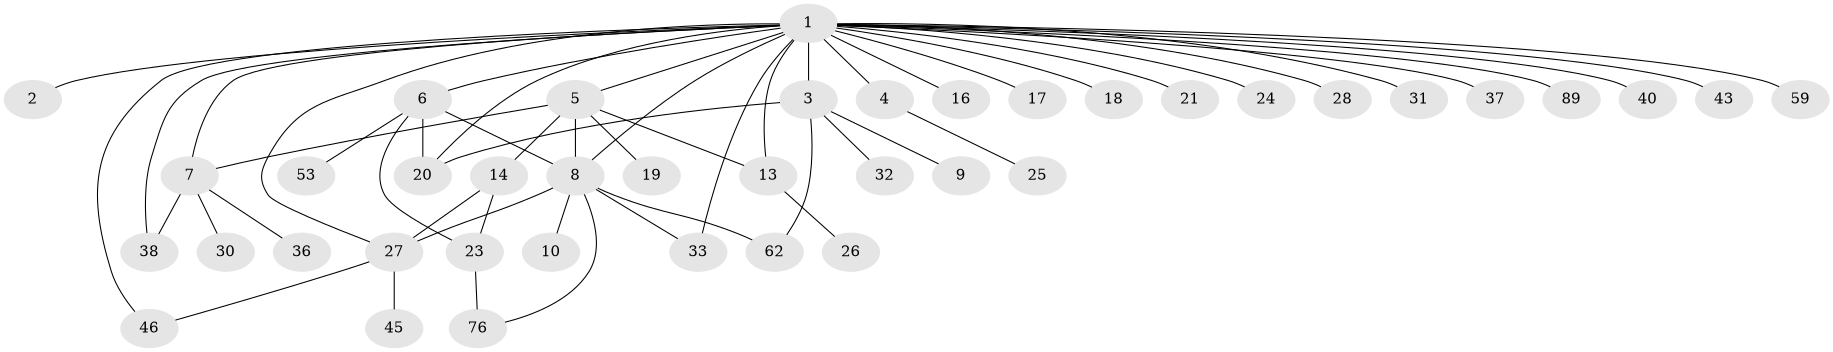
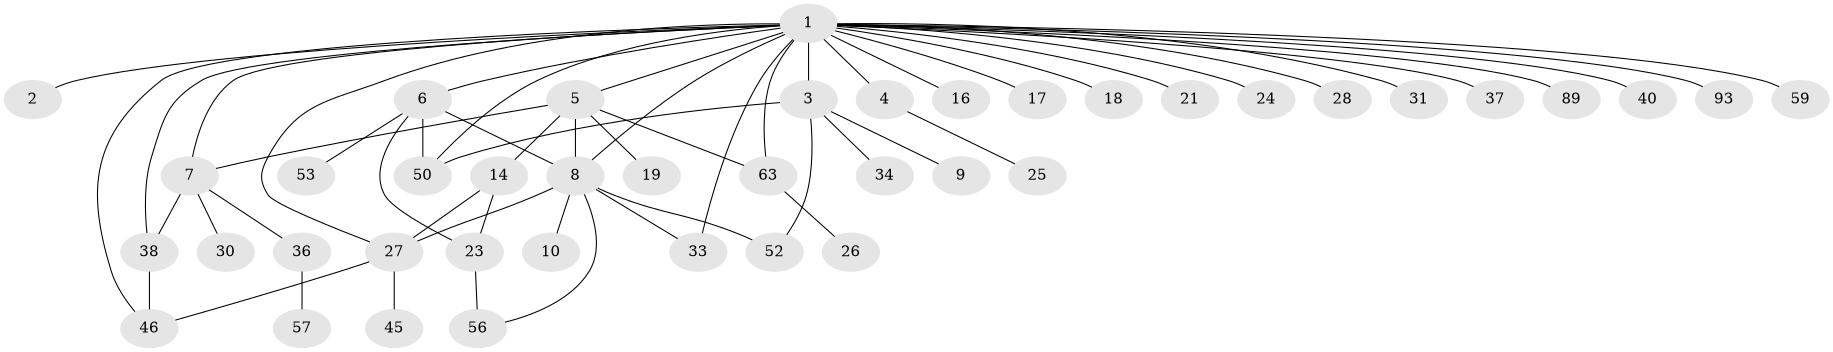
  graph {
    node [color=gray90 style=filled]
    1 [super="+12"]
    2
    3 [super="+49"]
    4
    5 [super="+11"]
    6 [super="+22"]
    7 [super="+29"]
    8 [super="+15"]
-   13
+   13 [label=63]
    16
    17
    18
-   20 [super="+35"]
+   20 [super="+35" label=50]
    21
    24
    27 [super="+44"]
    28 [super="+42"]
    31 [super="+48"]
    33
    37
    38 [super="+61"]
    n22 [label=89]
    40
-   43
+   43 [label=93]
    46 [super="+55"]
    59 [super="+60"]
    9
-   34 [label=32]
-   52 [label=62]
+   34
+   52
    25
    14 [super="+32"]
    19
    23 [super="+50"]
    53
    30
    36 [super="+54"]
    10
-   56 [label=76]
+   56
    26
    45
+   57
    1 -- 2
    1 -- 3 [weight=2]
    1 -- 4
    1 -- 5
    1 -- 6
    1 -- 7 [weight=2]
    1 -- 8
    1 -- 13
    1 -- 16
    1 -- 17
    1 -- 18
    1 -- 20
    1 -- 21
    1 -- 24
    1 -- 27
    1 -- 28
    1 -- 31
    1 -- 33 [weight=2]
    1 -- 37
    1 -- 38
    1 -- n22
    1 -- 40
    1 -- 43
    1 -- 46
    1 -- 59
    3 -- 20
    3 -- 9
    3 -- 34
    3 -- 52
    4 -- 25
    5 -- 7
    5 -- 8 [weight=2]
    5 -- 13
    5 -- 14
    5 -- 19
    6 -- 8
    6 -- 20
    6 -- 23
    6 -- 53
    7 -- 38 [weight=2]
    7 -- 30
    7 -- 36
    8 -- 27
    8 -- 33
    8 -- 52
    8 -- 10
    8 -- 56
    13 -- 26
    27 -- 46
    27 -- 45
+   38 -- 46
    14 -- 27
    14 -- 23
    23 -- 56
+   36 -- 57
  }
